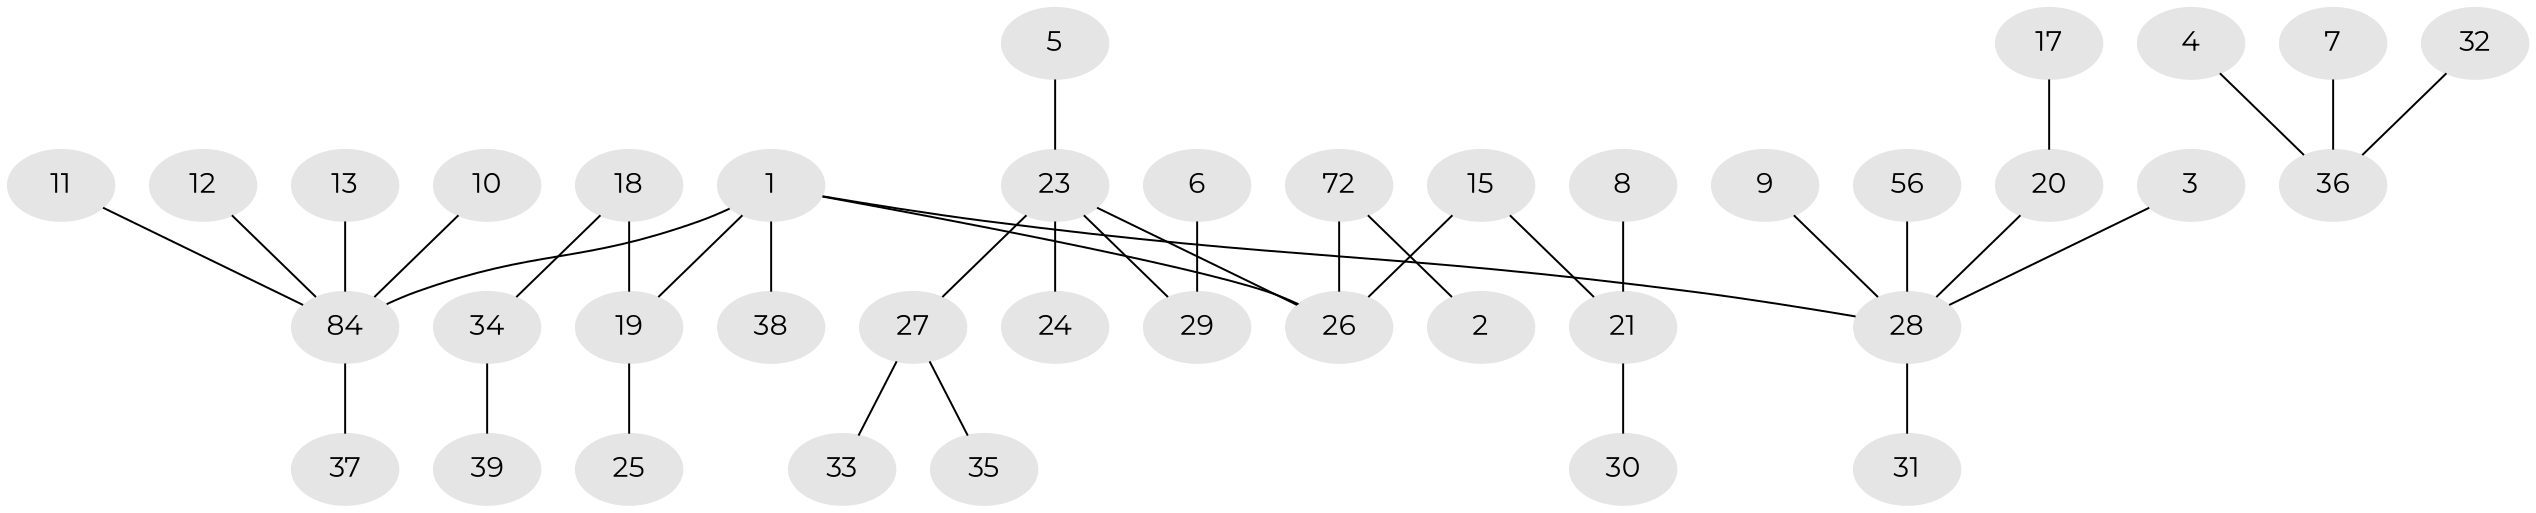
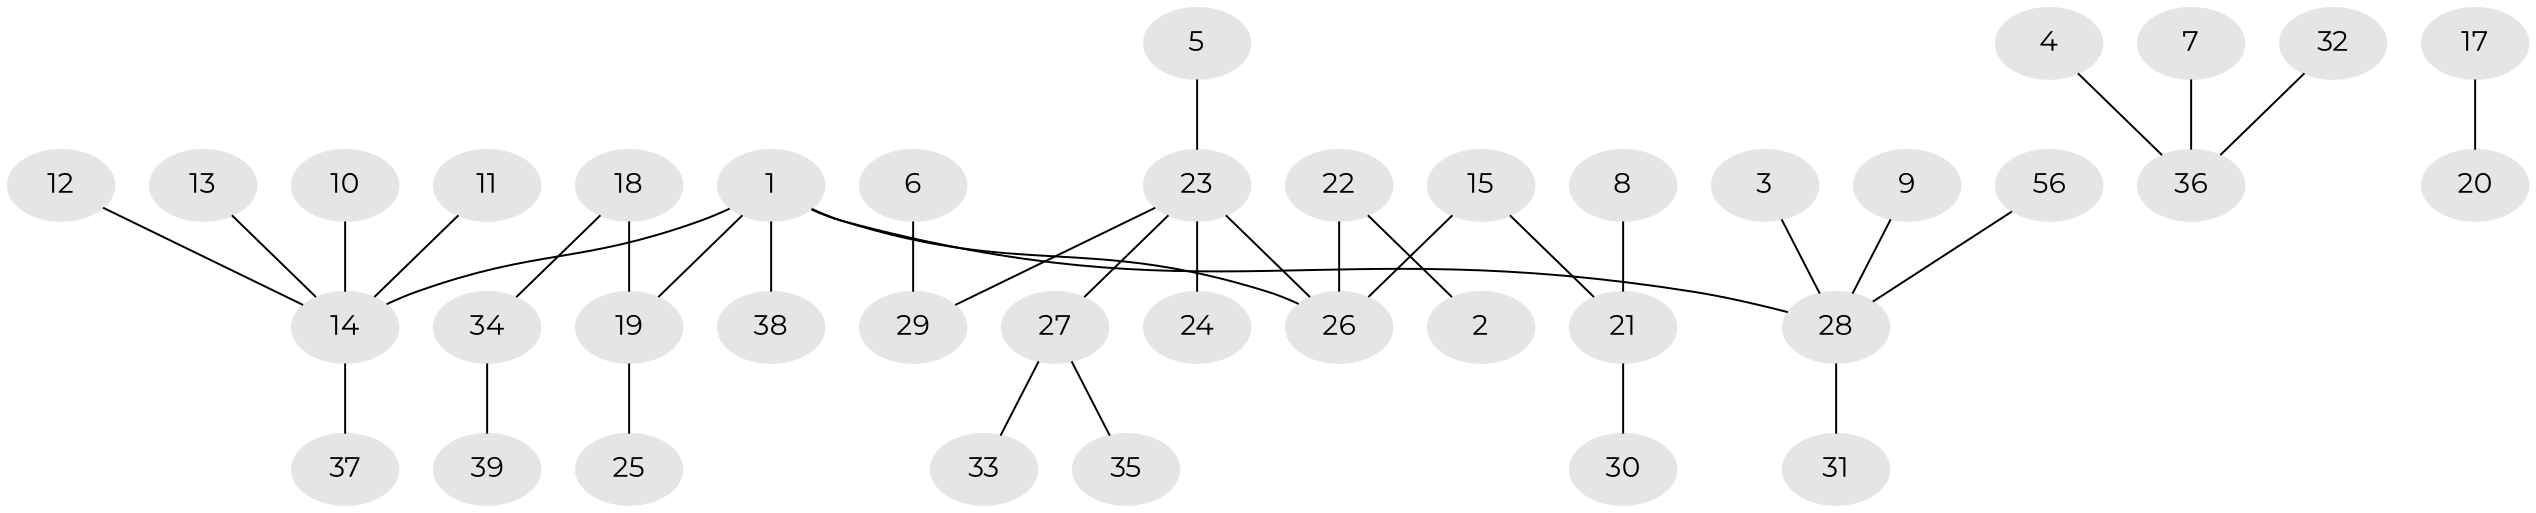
  graph {
    fontname=Montserrat
    node [color=gray90 fontname=Montserrat style=filled]
    edge [fontname=Montserrat weight=1.0]
    1
-   14 [label=84]
+   14
    19
    26
    28
    38
    37
    25
    31
    3
    4
    36
    5
    23
    29
    24
    27
    6
    7
    8
    21
    30
    9
    10
    11
    12
    13
    15
    n29 [label=56]
    17
    20
    18
    34
    39
-   22 [label=72]
+   22
    2
    33
    35
    32
    1 -- 14
    1 -- 19
    1 -- 26
    1 -- 28
    1 -- 38
    14 -- 37
    19 -- 25
    28 -- 31
    3 -- 28
    4 -- 36
    5 -- 23
    23 -- 26
    23 -- 29
    23 -- 24
    23 -- 27
    27 -- 33
    27 -- 35
    6 -- 29
    7 -- 36
    8 -- 21
    21 -- 30
    9 -- 28
    10 -- 14
    11 -- 14
    12 -- 14
    13 -- 14
    15 -- 26
    15 -- 21
    n29 -- 28
    17 -- 20
-   20 -- 28
    18 -- 19
    18 -- 34
    34 -- 39
    22 -- 26
    22 -- 2
    32 -- 36
  }
